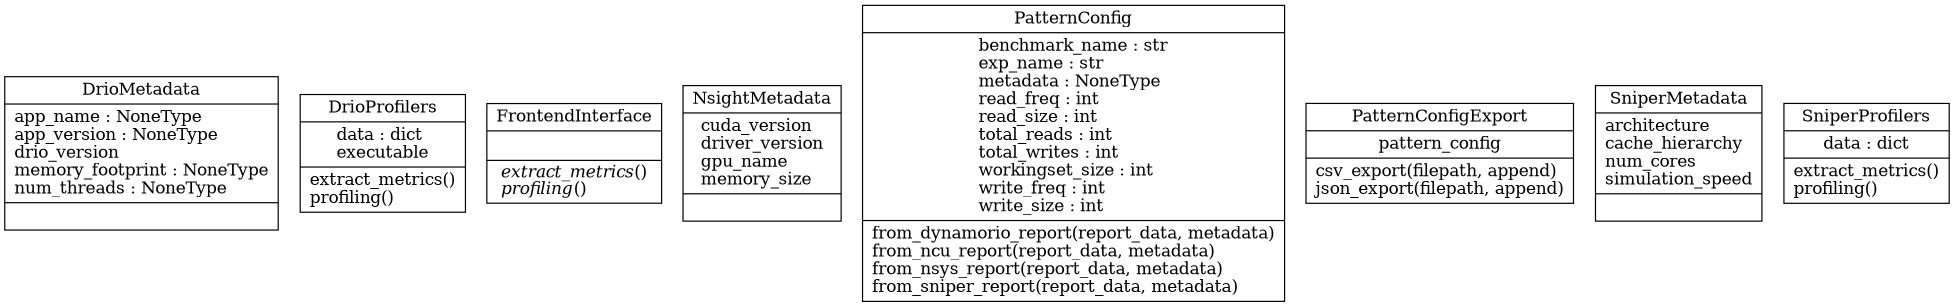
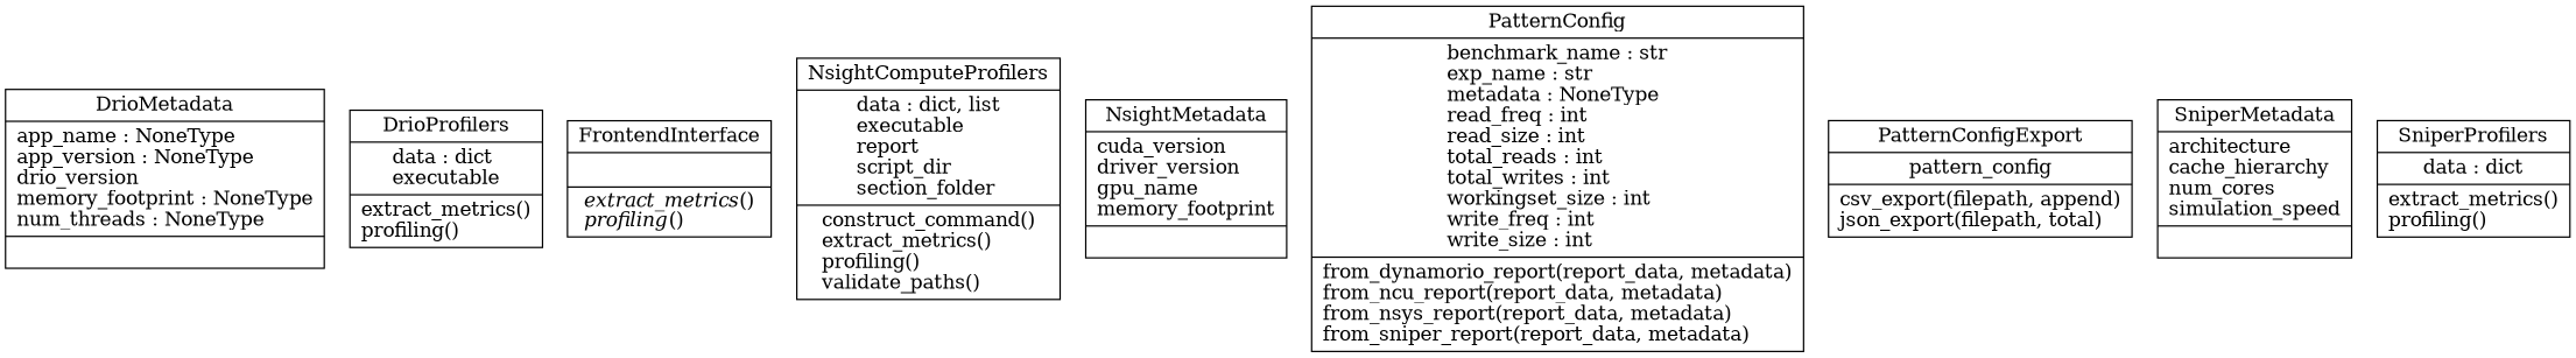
  digraph {
    rankdir=BT
    node [color=black fontcolor=black shape=record style=solid]
    n1 [label=<{DrioMetadata|app_name : NoneType<br ALIGN="LEFT"/>app_version : NoneType<br ALIGN="LEFT"/>drio_version<br ALIGN="LEFT"/>memory_footprint : NoneType<br ALIGN="LEFT"/>num_threads : NoneType<br ALIGN="LEFT"/>|}>]
    n2 [label=<{DrioProfilers|data : dict<br ALIGN="LEFT"/>executable<br ALIGN="LEFT"/>|extract_metrics()<br ALIGN="LEFT"/>profiling()<br ALIGN="LEFT"/>}>]
    n3 [label=<{FrontendInterface|<br ALIGN="LEFT"/>|<I>extract_metrics</I>()<br ALIGN="LEFT"/><I>profiling</I>()<br ALIGN="LEFT"/>}>]
-   n5 [label=<{NsightMetadata|cuda_version<br ALIGN="LEFT"/>driver_version<br ALIGN="LEFT"/>gpu_name<br ALIGN="LEFT"/>memory_size<br ALIGN="LEFT"/>|}>]
+   n4 [label=<{NsightComputeProfilers|data : dict, list<br ALIGN="LEFT"/>executable<br ALIGN="LEFT"/>report<br ALIGN="LEFT"/>script_dir<br ALIGN="LEFT"/>section_folder<br ALIGN="LEFT"/>|construct_command()<br ALIGN="LEFT"/>extract_metrics()<br ALIGN="LEFT"/>profiling()<br ALIGN="LEFT"/>validate_paths()<br ALIGN="LEFT"/>}>]
+   n5 [label=<{NsightMetadata|cuda_version<br ALIGN="LEFT"/>driver_version<br ALIGN="LEFT"/>gpu_name<br ALIGN="LEFT"/>memory_footprint<br ALIGN="LEFT"/>|}>]
    n6 [label=<{PatternConfig|benchmark_name : str<br ALIGN="LEFT"/>exp_name : str<br ALIGN="LEFT"/>metadata : NoneType<br ALIGN="LEFT"/>read_freq : int<br ALIGN="LEFT"/>read_size : int<br ALIGN="LEFT"/>total_reads : int<br ALIGN="LEFT"/>total_writes : int<br ALIGN="LEFT"/>workingset_size : int<br ALIGN="LEFT"/>write_freq : int<br ALIGN="LEFT"/>write_size : int<br ALIGN="LEFT"/>|from_dynamorio_report(report_data, metadata)<br ALIGN="LEFT"/>from_ncu_report(report_data, metadata)<br ALIGN="LEFT"/>from_nsys_report(report_data, metadata)<br ALIGN="LEFT"/>from_sniper_report(report_data, metadata)<br ALIGN="LEFT"/>}>]
-   n7 [label=<{PatternConfigExport|pattern_config<br ALIGN="LEFT"/>|csv_export(filepath, append)<br ALIGN="LEFT"/>json_export(filepath, append)<br ALIGN="LEFT"/>}>]
+   n7 [label=<{PatternConfigExport|pattern_config<br ALIGN="LEFT"/>|csv_export(filepath, append)<br ALIGN="LEFT"/>json_export(filepath, total)<br ALIGN="LEFT"/>}>]
    n8 [label=<{SniperMetadata|architecture<br ALIGN="LEFT"/>cache_hierarchy<br ALIGN="LEFT"/>num_cores<br ALIGN="LEFT"/>simulation_speed<br ALIGN="LEFT"/>|}>]
    n9 [label=<{SniperProfilers|data : dict<br ALIGN="LEFT"/>|extract_metrics()<br ALIGN="LEFT"/>profiling()<br ALIGN="LEFT"/>}>]
  }
